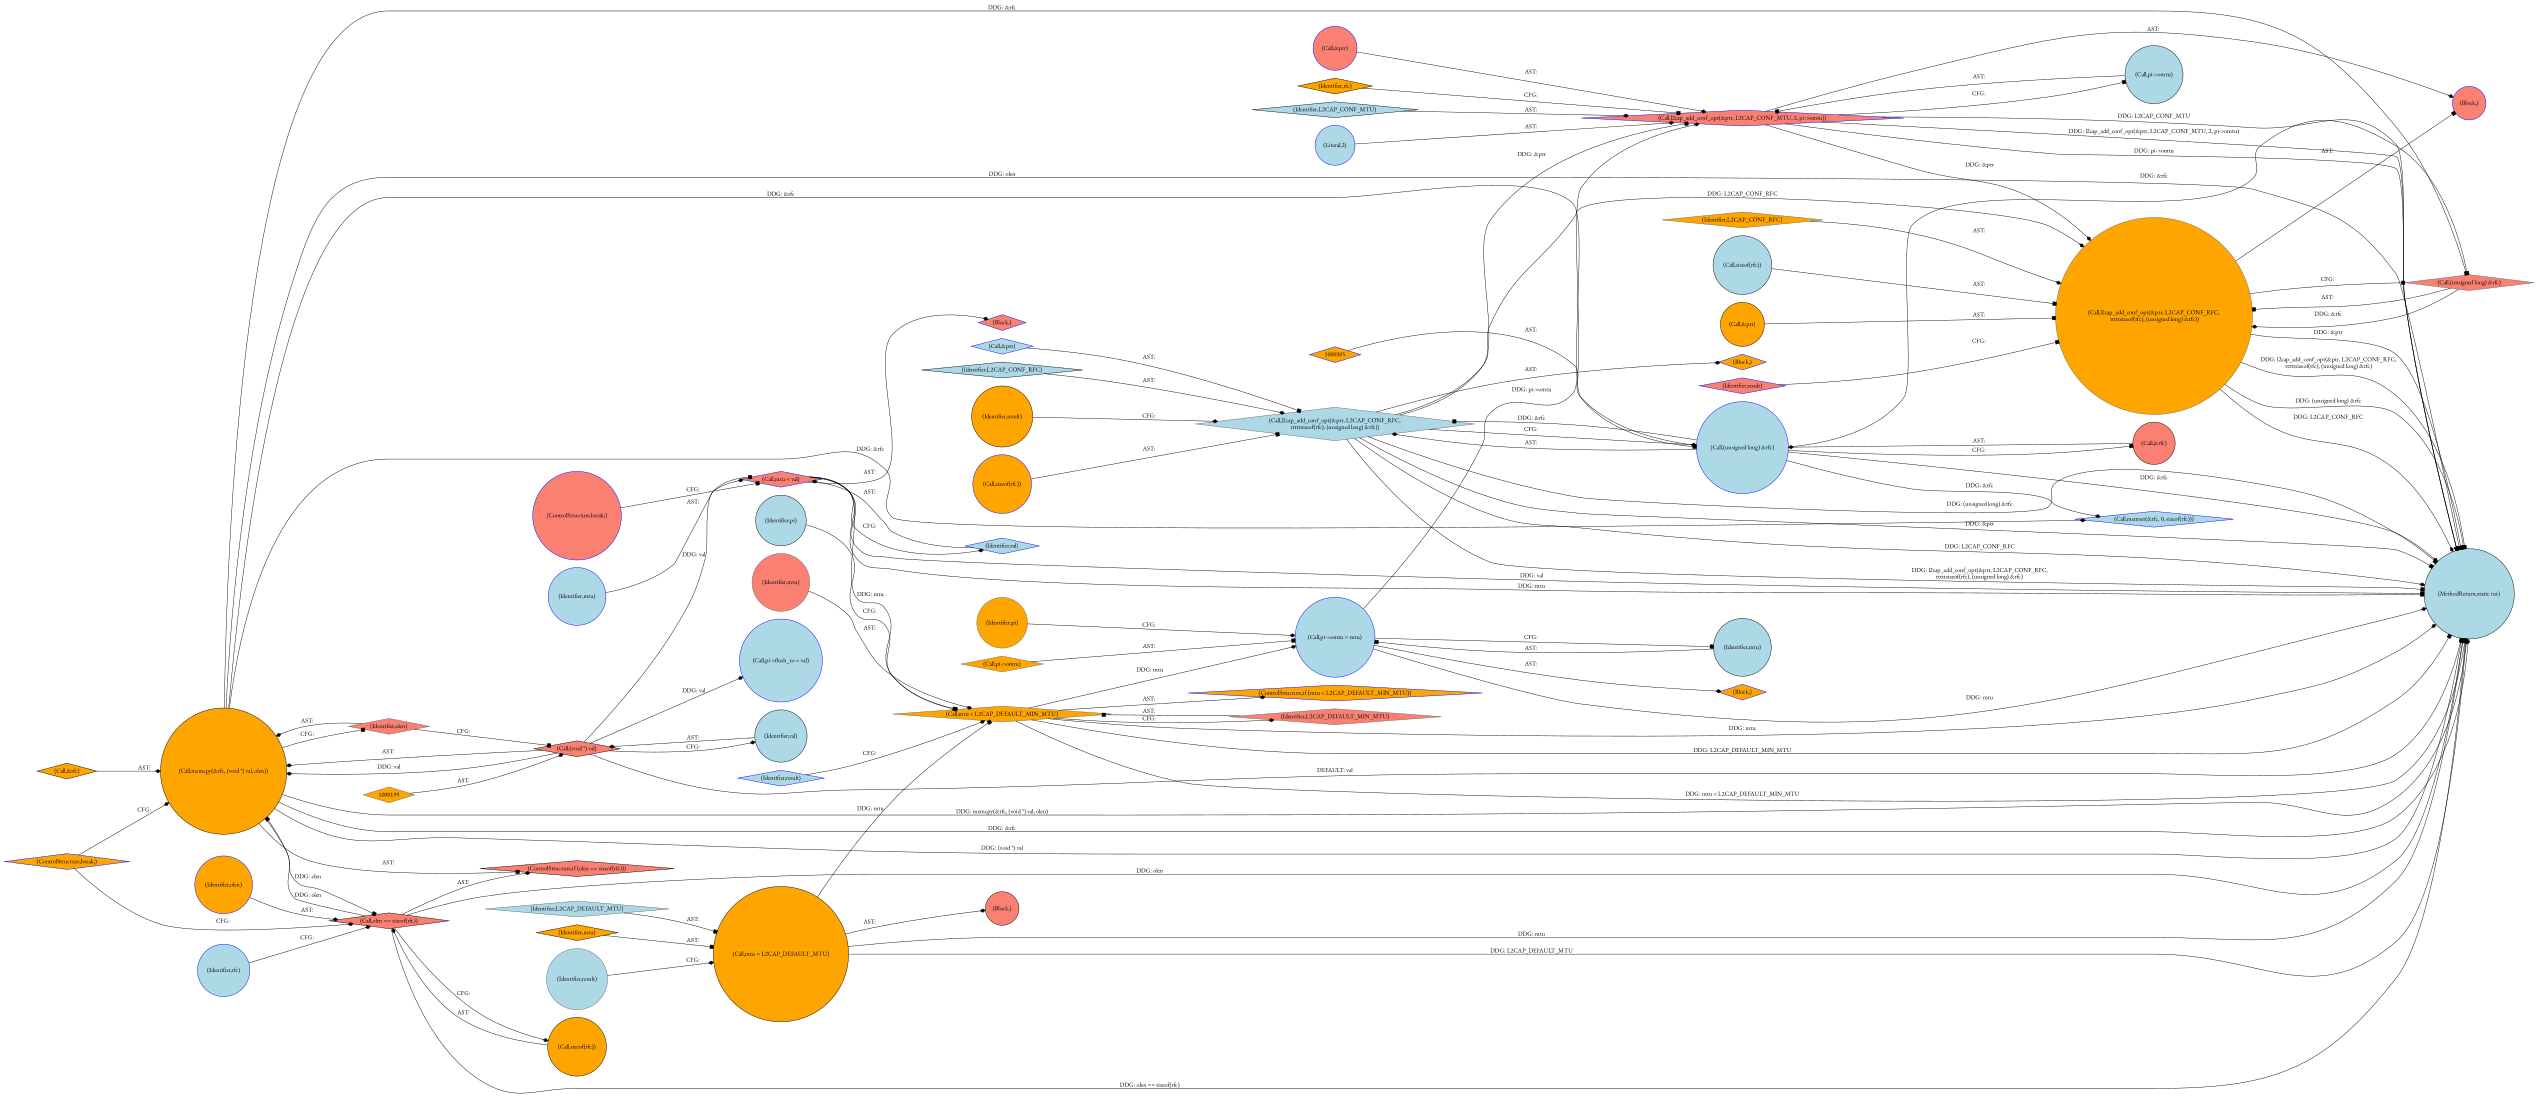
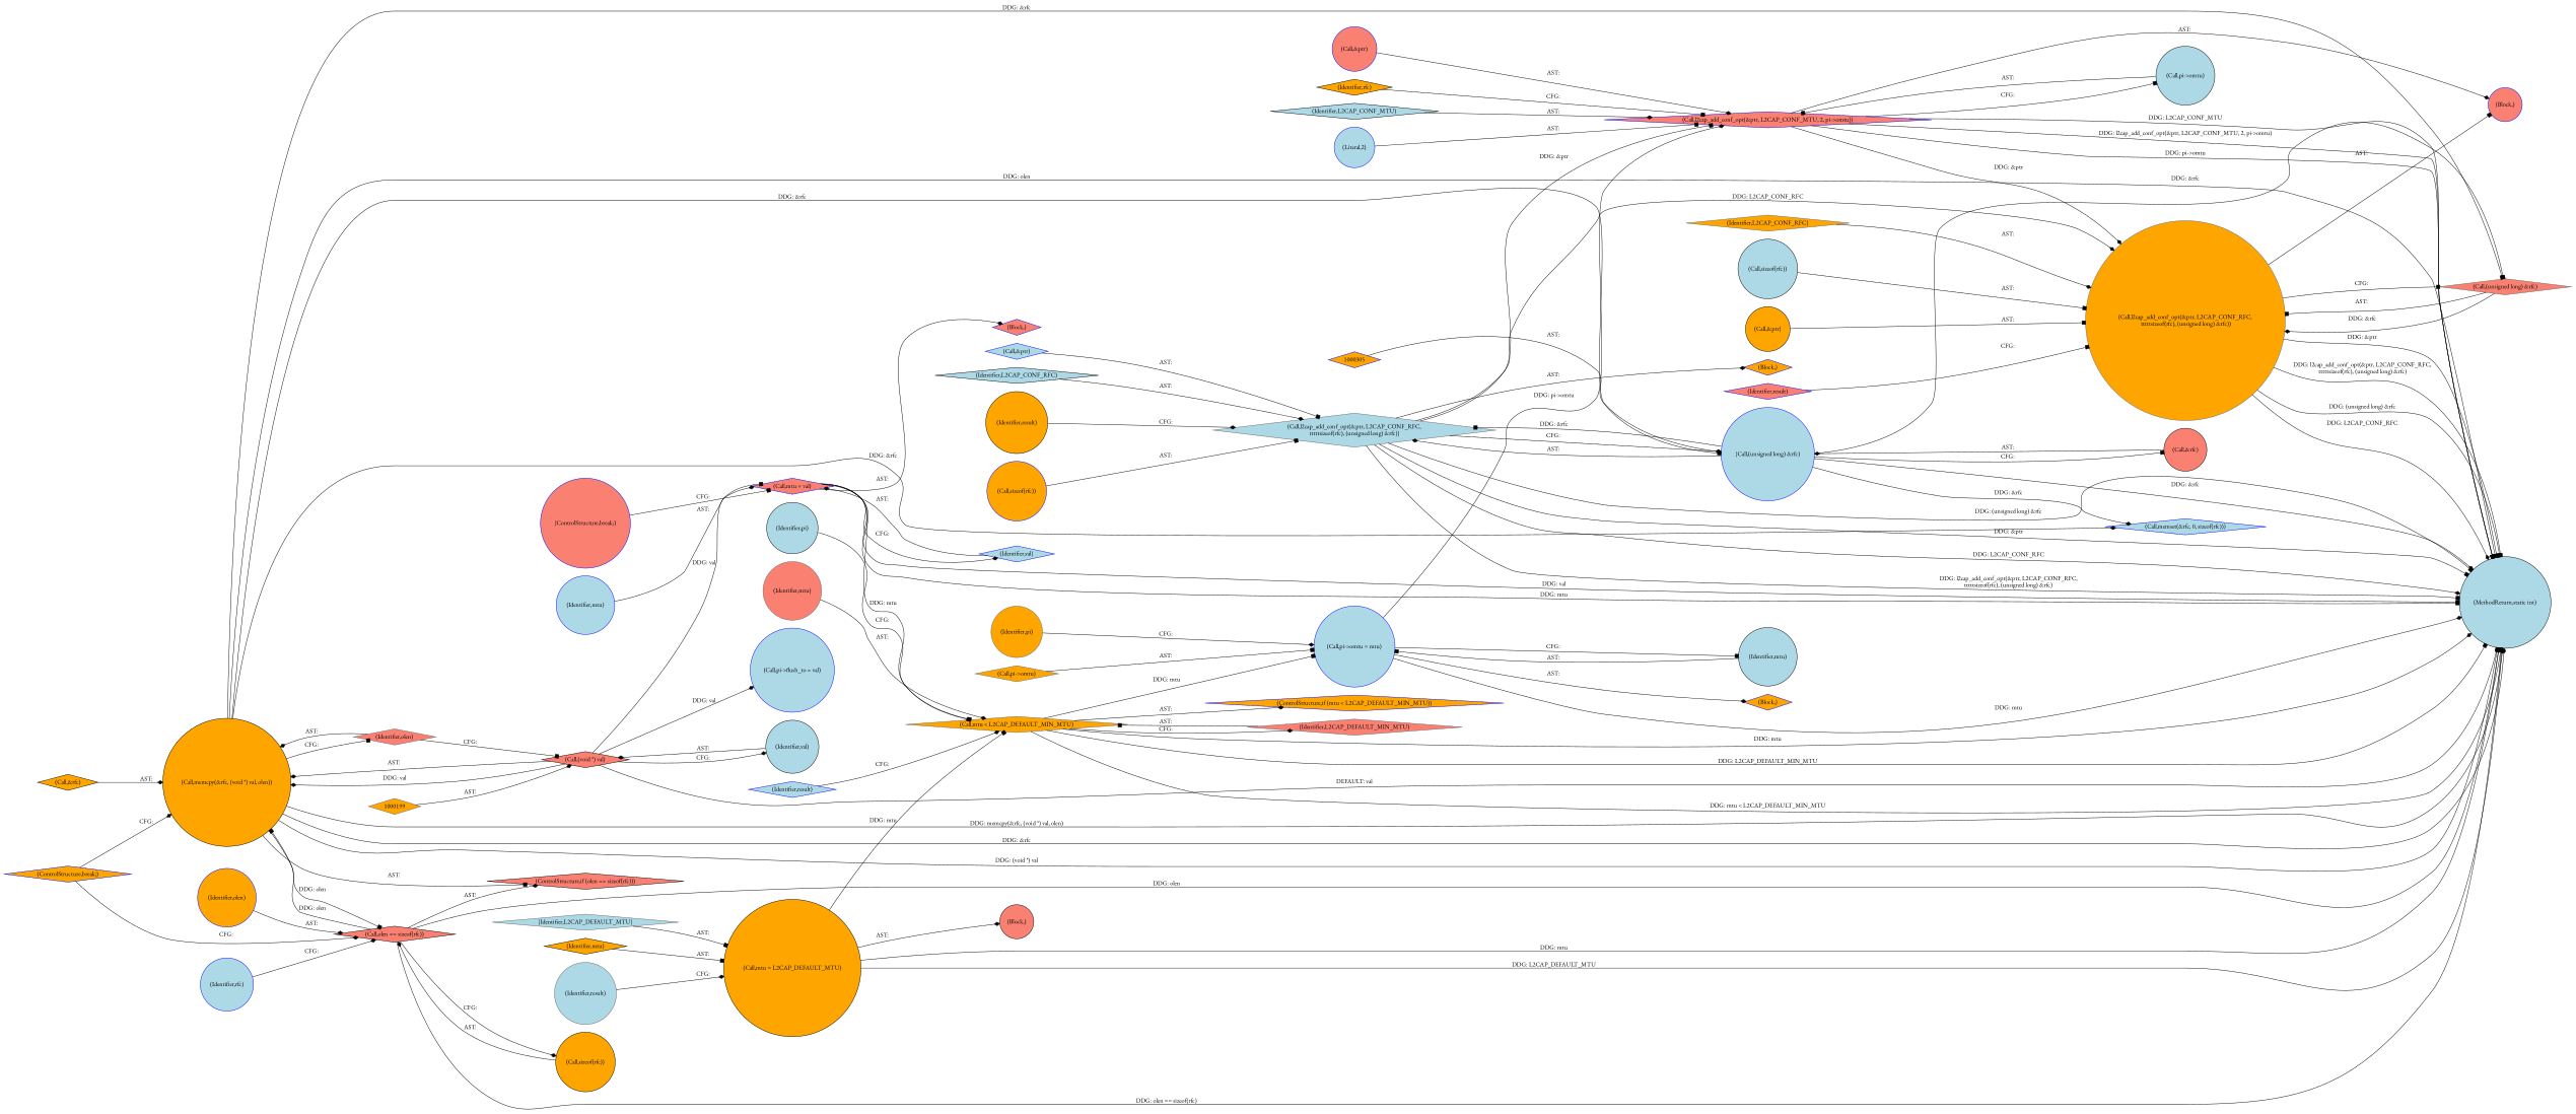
  digraph {
    fontname="EB Garamond"
    rankdir=LR
    node [color=blue fillcolor=orange fontname="EB Garamond" shape=diamond style=filled]
    edge [arrowhead=diamond fontname="EB Garamond"]
    n1 [fillcolor=salmon label="(Call,l2cap_add_conf_opt(&ptr, L2CAP_CONF_MTU, 2, pi->omtu))"]
    n2 [color=gray40 label="(Call,l2cap_add_conf_opt(&ptr, L2CAP_CONF_RFC,\n \t\t\t\t\tsizeof(rfc), (unsigned long) &rfc))" shape=circle]
    n3 [fillcolor=salmon label="(Block,)" shape=circle]
    n4 [color=black fillcolor=lightblue label="(MethodReturn,static int)" shape=circle]
    n5 [color=black fillcolor=lightblue label="(Call,pi->omtu)" shape=circle]
    n6 [color=gray40 fillcolor=salmon label="(Call,(unsigned long) &rfc)"]
    n7 [color=gray40 fillcolor=lightblue label="(Call,l2cap_add_conf_opt(&ptr, L2CAP_CONF_RFC,\n\t\t\t\t\tsizeof(rfc), (unsigned long) &rfc))"]
    n8 [fillcolor=lightblue label="(Call,(unsigned long) &rfc)" shape=circle]
    n9 [label="(Block,)"]
    n10 [fillcolor=lightblue label="(Call,memset(&rfc, 0, sizeof(rfc)))"]
    n11 [color=black fillcolor=salmon label="(Call,&rfc)" shape=circle]
    n12 [color=black label="(Call,memcpy(&rfc, (void *) val, olen))" shape=circle]
    n13 [color=black fillcolor=salmon label="(Call,olen == sizeof(rfc))"]
    n14 [color=black fillcolor=salmon label="(ControlStructure,if (olen == sizeof(rfc)))"]
    n15 [color=gray40 fillcolor=salmon label="(Identifier,olen)"]
    n16 [color=black label="(Call,sizeof(rfc))" shape=circle]
    n17 [color=black fillcolor=salmon label="(Call,(void *) val)"]
    n18 [fillcolor=salmon label="(Call,mtu = val)"]
    n19 [color=black fillcolor=lightblue label="(Identifier,val)" shape=circle]
    n20 [fillcolor=lightblue label="(Call,pi->flush_to = val)" shape=circle]
    n21 [color=gray40 label="(Call,mtu < L2CAP_DEFAULT_MIN_MTU)"]
    n22 [fillcolor=salmon label="(Block,)"]
    n23 [fillcolor=lightblue label="(Identifier,val)"]
    n24 [fillcolor=lightblue label="(Call,pi->omtu = mtu)" shape=circle]
    n25 [color=black fillcolor=lightblue label="(Identifier,mtu)" shape=circle]
    n26 [label="(Block,)"]
    n27 [label="(ControlStructure,if (mtu < L2CAP_DEFAULT_MIN_MTU))"]
    n28 [color=gray40 fillcolor=salmon label="(Identifier,L2CAP_DEFAULT_MIN_MTU)"]
    n29 [color=black label="(Call,mtu = L2CAP_DEFAULT_MTU)" shape=circle]
    n30 [color=black fillcolor=salmon label="(Block,)" shape=circle]
    n31 [color=gray40 fillcolor=lightblue label="(Identifier,L2CAP_DEFAULT_MTU)"]
    n32 [color=black fillcolor=lightblue label="(Identifier,pi)" shape=circle]
    n33 [color=black fillcolor=lightblue label="(Call,sizeof(rfc))" shape=circle]
    n34 [label="(Call,sizeof(rfc))" shape=circle]
    n35 [fillcolor=salmon label="(ControlStructure,break;)" shape=circle]
    n36 [fillcolor=lightblue label="(Call,&ptr)"]
    n37 [fillcolor=lightblue label="(Identifier,rfc)" shape=circle]
    n38 [color=gray40 fillcolor=salmon label="(Identifier,mtu)" shape=circle]
    n39 [fillcolor=salmon label="(Call,&ptr)" shape=circle]
    n40 [color=black label="(Call,&rfc)"]
    n41 [color=gray40 label="(Call,pi->omtu)"]
    n42 [color=black label="(Identifier,rfc)"]
    n43 [color=black fillcolor=lightblue label="(Identifier,L2CAP_CONF_RFC)"]
    n44 [fillcolor=lightblue label="(Identifier,result)"]
    n45 [color=black label="(Call,&ptr)" shape=circle]
    n46 [color=black fillcolor=lightblue label="(Identifier,L2CAP_CONF_MTU)"]
    n47 [label="(Identifier,olen)" shape=circle]
    n48 [color=black label="(Identifier,result)" shape=circle]
    n49 [fillcolor=lightblue label="(Literal,2)" shape=circle]
    n50 [fillcolor=salmon label="(Identifier,result)"]
    n51 [fillcolor=lightblue label="(Identifier,mtu)" shape=circle]
    n52 [color=gray40 label="(Identifier,pi)" shape=circle]
    n53 [label="(ControlStructure,break;)"]
    n54 [color=black label="(Identifier,mtu)"]
    n55 [color=gray40 fillcolor=lightblue label="(Identifier,result)" shape=circle]
    n56 [color=gray40 label="(Identifier,L2CAP_CONF_RFC)"]
    1000305
    1000199 [color=gray40]
    n1 -> n2 [label="DDG: &ptr"]
    n1 -> n3 [label="AST: "]
    n1 -> n4 [arrowhead=box label="DDG: l2cap_add_conf_opt(&ptr, L2CAP_CONF_MTU, 2, pi->omtu)"]
    n1 -> n4 [arrowhead=box label="DDG: pi->omtu"]
    n1 -> n4 [arrowhead=box label="DDG: L2CAP_CONF_MTU"]
    n1 -> n5 [arrowhead=box label="CFG: "]
    n2 -> n3 [arrowhead=box label="AST: "]
    n2 -> n4 [label="DDG: L2CAP_CONF_RFC"]
    n2 -> n4 [arrowhead=box label="DDG: &ptr"]
    n2 -> n4 [arrowhead=box label="DDG: l2cap_add_conf_opt(&ptr, L2CAP_CONF_RFC,\n \t\t\t\t\tsizeof(rfc), (unsigned long) &rfc)"]
    n2 -> n4 [arrowhead=box label="DDG: (unsigned long) &rfc"]
    n2 -> n6 [arrowhead=box label="CFG: "]
    n5 -> n1 [arrowhead=box label="AST: "]
    n6 -> n2 [arrowhead=box label="AST: "]
    n6 -> n2 [label="DDG: &rfc"]
    n7 -> n1 [arrowhead=box label="DDG: &ptr"]
    n7 -> n2 [label="DDG: L2CAP_CONF_RFC"]
    n7 -> n4 [arrowhead=box label="DDG: l2cap_add_conf_opt(&ptr, L2CAP_CONF_RFC,\n\t\t\t\t\tsizeof(rfc), (unsigned long) &rfc)"]
    n7 -> n4 [arrowhead=box label="DDG: (unsigned long) &rfc"]
    n7 -> n4 [arrowhead=box label="DDG: &ptr"]
    n7 -> n4 [label="DDG: L2CAP_CONF_RFC"]
    n7 -> n8 [label="CFG: "]
    n7 -> n9 [label="AST: "]
    n8 -> n4 [label="DDG: &rfc"]
    n8 -> n6 [arrowhead=box label="DDG: &rfc"]
    n8 -> n7 [label="AST: "]
    n8 -> n7 [arrowhead=box label="DDG: &rfc"]
    n8 -> n10 [label="DDG: &rfc"]
    n8 -> n11 [arrowhead=box label="CFG: "]
    n11 -> n8 [label="AST: "]
    n12 -> n4 [arrowhead=box label="DDG: olen"]
    n12 -> n4 [label="DDG: memcpy(&rfc, (void *) val, olen)"]
    n12 -> n4 [label="DDG: &rfc"]
    n12 -> n4 [arrowhead=box label="DDG: (void *) val"]
    n12 -> n6 [arrowhead=box label="DDG: &rfc"]
    n12 -> n8 [arrowhead=box label="DDG: &rfc"]
    n12 -> n10 [label="DDG: &rfc"]
    n12 -> n13 [arrowhead=box label="DDG: olen"]
    n12 -> n14 [arrowhead=box label="AST: "]
    n12 -> n15 [arrowhead=box label="CFG: "]
    n13 -> n4 [arrowhead=box label="DDG: olen == sizeof(rfc)"]
    n13 -> n4 [arrowhead=box label="DDG: olen"]
    n13 -> n12 [arrowhead=box label="DDG: olen"]
    n13 -> n14 [label="AST: "]
    n13 -> n16 [label="CFG: "]
    n15 -> n12 [label="AST: "]
    n15 -> n17 [arrowhead=box label="CFG: "]
    n16 -> n13 [label="AST: "]
    n17 -> n4 [label="DEFAULT: val"]
    n17 -> n12 [label="AST: "]
    n17 -> n12 [label="DDG: val"]
    n17 -> n18 [arrowhead=box label="DDG: val"]
    n17 -> n19 [label="CFG: "]
    n17 -> n20 [label="DDG: val"]
    n18 -> n4 [arrowhead=box label="DDG: val"]
    n18 -> n4 [arrowhead=box label="DDG: mtu"]
    n18 -> n21 [arrowhead=box label="DDG: mtu"]
    n18 -> n22 [label="AST: "]
    n18 -> n23 [label="CFG: "]
    n19 -> n17 [label="AST: "]
    n21 -> n4 [label="DDG: mtu"]
    n21 -> n4 [arrowhead=box label="DDG: L2CAP_DEFAULT_MIN_MTU"]
    n21 -> n4 [arrowhead=box label="DDG: mtu < L2CAP_DEFAULT_MIN_MTU"]
-   n21 -> n24 [label="DDG: mtu"]
+   n21 -> n24 [arrowhead=box label="DDG: mtu"]
    n21 -> n27 [label="AST: "]
    n21 -> n28 [label="CFG: "]
    n23 -> n18 [label="AST: "]
    n24 -> n1 [label="DDG: pi->omtu"]
    n24 -> n4 [label="DDG: mtu"]
    n24 -> n25 [arrowhead=box label="CFG: "]
    n24 -> n26 [label="AST: "]
    n25 -> n24 [arrowhead=box label="AST: "]
    n28 -> n21 [arrowhead=box label="AST: "]
    n29 -> n4 [label="DDG: mtu"]
    n29 -> n4 [label="DDG: L2CAP_DEFAULT_MTU"]
    n29 -> n21 [arrowhead=box label="DDG: mtu"]
    n29 -> n30 [label="AST: "]
    n31 -> n29 [arrowhead=box label="AST: "]
    n32 -> n21 [arrowhead=box label="CFG: "]
    n33 -> n2 [arrowhead=box label="AST: "]
    n34 -> n7 [arrowhead=box label="AST: "]
    n35 -> n18 [arrowhead=box label="CFG: "]
    n36 -> n7 [arrowhead=box label="AST: "]
    n37 -> n13 [label="CFG: "]
    n38 -> n21 [label="AST: "]
    n39 -> n1 [label="AST: "]
    n40 -> n12 [label="AST: "]
    n41 -> n24 [arrowhead=box label="AST: "]
    n42 -> n1 [arrowhead=box label="CFG: "]
    n43 -> n7 [label="AST: "]
    n44 -> n21 [label="CFG: "]
    n45 -> n2 [arrowhead=box label="AST: "]
    n46 -> n1 [label="AST: "]
    n47 -> n13 [label="AST: "]
    n48 -> n7 [label="CFG: "]
-   n49 -> n1 [label="AST: "]
+   n49 -> n1 [arrowhead=box label="AST: "]
    n50 -> n2 [arrowhead=box label="CFG: "]
    n51 -> n18 [label="AST: "]
    n52 -> n24 [label="CFG: "]
    n53 -> n12 [label="CFG: "]
    n53 -> n13 [label="CFG: "]
    n54 -> n29 [arrowhead=box label="AST: "]
    n55 -> n29 [label="CFG: "]
    n56 -> n2 [label="AST: "]
    1000305 -> n8 [label="AST: "]
    1000199 -> n17 [label="AST: "]
  }
